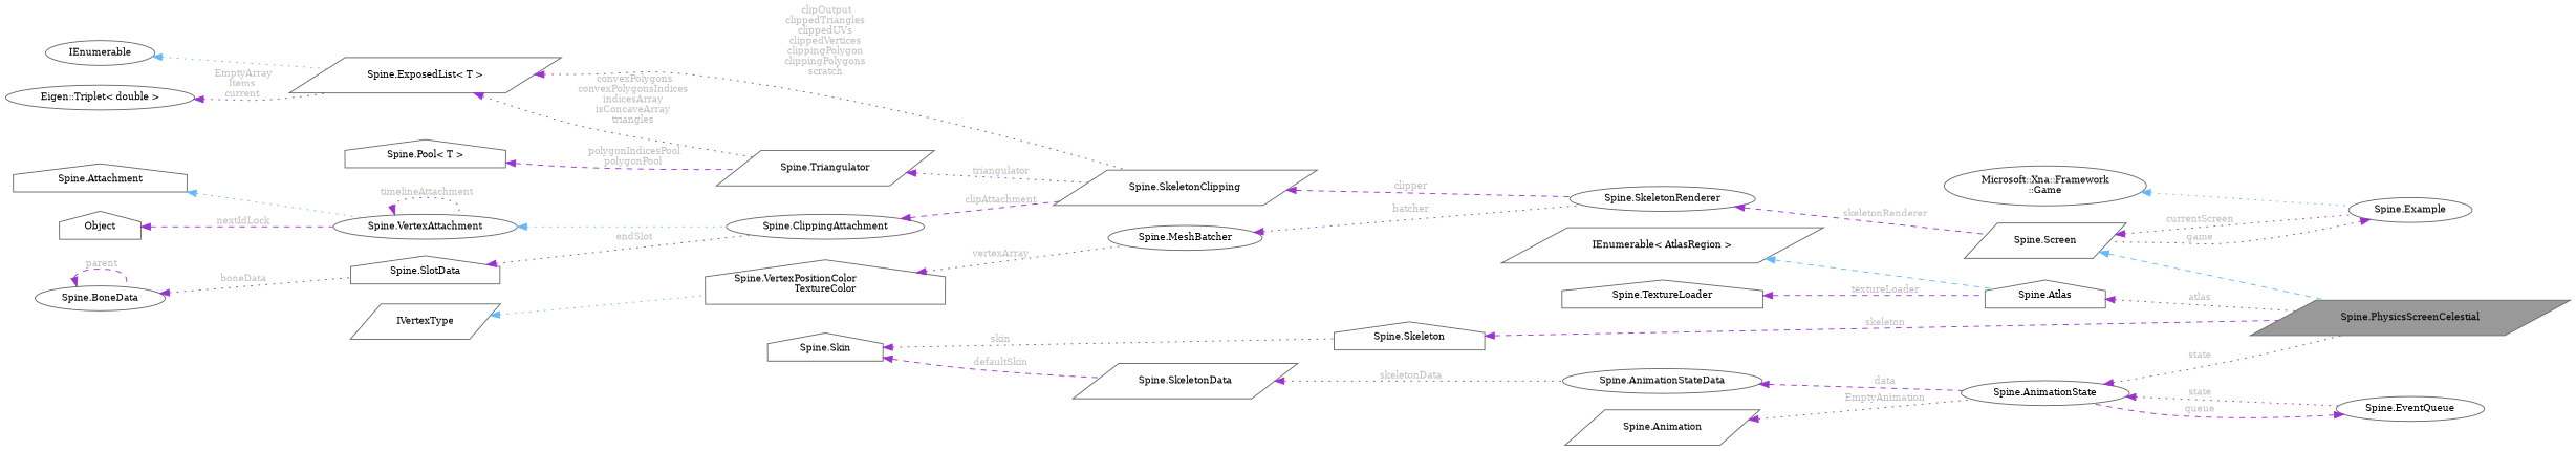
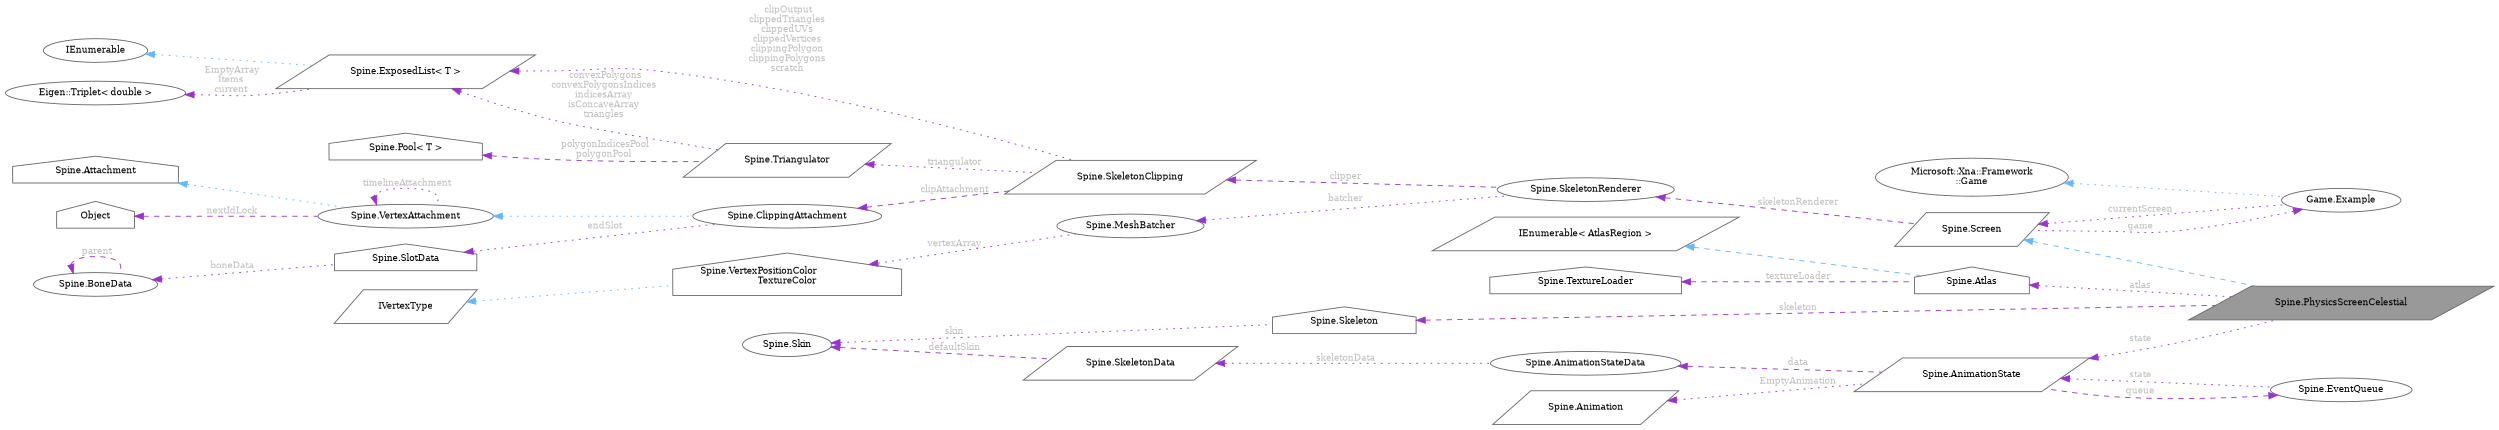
  digraph {
    fontname="DejaVu Serif"
    rankdir=LR
    node [color=gray40 fillcolor=white fontname="DejaVu Serif" fontsize=10 shape=ellipse style=filled]
    edge [color=darkorchid3 dir=back fontname="DejaVu Serif" fontsize=10 labelfontname=Helvetica labelfontsize=10 style=dotted fontcolor=grey]
    n1 [fillcolor=grey60 fontcolor=black height=0.2 label="Spine.PhysicsScreenCelestial" shape=parallelogram width=0.4]
    n2 [height=0.2 label="Spine.Screen" shape=parallelogram width=0.4]
-   n3 [height=0.2 label="Spine.Example" width=0.4]
+   n3 [height=0.2 label="Game.Example" width=0.4]
    n4 [height=0.2 label="Microsoft::Xna::Framework\l::Game" width=0.4]
    n5 [height=0.2 label="Spine.SkeletonRenderer" width=0.4]
    n6 [height=0.2 label="Spine.SkeletonClipping" shape=parallelogram width=0.4]
    n7 [height=0.2 label="Spine.Triangulator" shape=parallelogram width=0.4]
    n8 [height=0.2 label="Spine.ExposedList\< T \>" shape=parallelogram width=0.4]
    n9 [height=0.2 label=IEnumerable width=0.4]
    n10 [height=0.2 label="Eigen::Triplet\< double \>" width=0.4]
    n11 [height=0.2 label="Spine.Pool\< T \>" shape=house width=0.4]
    n12 [height=0.2 label="Spine.ClippingAttachment" width=0.4]
    n13 [height=0.2 label="Spine.VertexAttachment" width=0.4]
    n14 [height=0.2 label="Spine.Attachment" shape=house width=0.4]
    n15 [height=0.2 label=Object shape=house width=0.4]
    n16 [height=0.2 label="Spine.SlotData" shape=house width=0.4]
    n17 [height=0.2 label="Spine.BoneData" width=0.4]
    n18 [height=0.2 label="Spine.MeshBatcher" width=0.4]
    n19 [height=0.2 label="Spine.VertexPositionColor\lTextureColor" shape=house width=0.4]
    n20 [height=0.2 label=IVertexType shape=parallelogram width=0.4]
    n21 [height=0.2 label="Spine.Atlas" shape=house width=0.4]
    n22 [height=0.2 label="IEnumerable\< AtlasRegion \>" shape=parallelogram width=0.4]
    n23 [height=0.2 label="Spine.TextureLoader" shape=house width=0.4]
    n24 [height=0.2 label="Spine.Skeleton" shape=house width=0.4]
    n25 [height=0.2 label="Spine.SkeletonData" shape=parallelogram width=0.4]
    n26 [height=0.2 label="Spine.AnimationStateData" width=0.4]
-   n27 [height=0.2 label="Spine.AnimationState" width=0.4]
-   n28 [height=0.2 label="Spine.Skin" shape=house width=0.4]
+   n27 [height=0.2 label="Spine.AnimationState" shape=parallelogram width=0.4]
+   n28 [height=0.2 label="Spine.Skin" width=0.4]
    n29 [height=0.2 label="Spine.EventQueue" width=0.4]
    n30 [height=0.2 label="Spine.Animation" shape=parallelogram width=0.4]
    n2 -> n1 [color=steelblue1 style=dashed fontcolor=""]
    n2 -> n3 [label=" currentScreen"]
    n3 -> n2 [label=" game"]
    n4 -> n3 [color=steelblue1 fontcolor=""]
    n5 -> n2 [label=" skeletonRenderer" style=dashed]
    n6 -> n5 [label=" clipper" style=dashed]
    n7 -> n6 [label=" triangulator"]
    n8 -> n6 [label=" clipOutput\nclippedTriangles\nclippedUVs\nclippedVertices\nclippingPolygon\nclippingPolygons\nscratch"]
    n8 -> n7 [label=" convexPolygons\nconvexPolygonsIndices\nindicesArray\nisConcaveArray\ntriangles"]
    n9 -> n8 [color=steelblue1 fontcolor=""]
    n10 -> n8 [label=" EmptyArray\nItems\ncurrent"]
    n11 -> n7 [label=" polygonIndicesPool\npolygonPool" style=dashed]
    n12 -> n6 [label=" clipAttachment" style=dashed]
    n13 -> n12 [color=steelblue1 fontcolor=""]
    n13 -> n13 [label=" timelineAttachment"]
    n14 -> n13 [color=steelblue1 fontcolor=""]
    n15 -> n13 [label=" nextIdLock" style=dashed]
    n16 -> n12 [label=" endSlot"]
    n17 -> n16 [label=" boneData"]
    n17 -> n17 [label=" parent" style=dashed]
    n18 -> n5 [label=" batcher"]
    n19 -> n18 [label=" vertexArray"]
    n20 -> n19 [color=steelblue1 fontcolor=""]
    n21 -> n1 [label=" atlas"]
    n22 -> n21 [color=steelblue1 style=dashed fontcolor=""]
    n23 -> n21 [label=" textureLoader" style=dashed]
    n24 -> n1 [label=" skeleton" style=dashed]
    n25 -> n26 [label=" skeletonData"]
    n26 -> n27 [label=" data" style=dashed]
    n27 -> n1 [label=" state"]
    n27 -> n29 [label=" state"]
    n28 -> n24 [label=" skin"]
    n28 -> n25 [label=" defaultSkin" style=dashed]
    n29 -> n27 [label=" queue" style=dashed]
    n30 -> n27 [label=" EmptyAnimation"]
  }
